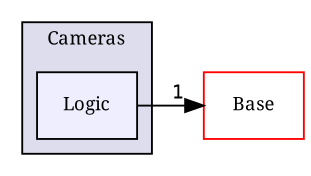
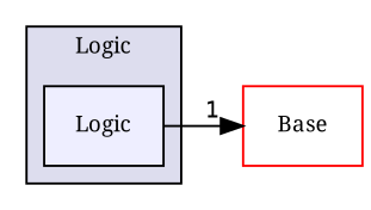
  digraph {
    compound=true
    rankdir=LR
    fontname="Noto Serif"
    node [fontname="Noto Serif" fontsize=10 shape=box]
    n1 [fillcolor="#eeeeff" label=Logic pencolor=black style=filled]
    n2 [color=red label=Base]
    subgraph cluster_1 {
      bgcolor="#ddddee"
      fontsize=10
-     label=Cameras
+     label=Logic
      pencolor=black
      n1
    }
    n1 -> n2 [headlabel=1 labeldistance=1.5 labelfontname=Helvetica labelfontsize=10 fontname="Noto Serif"]
  }
